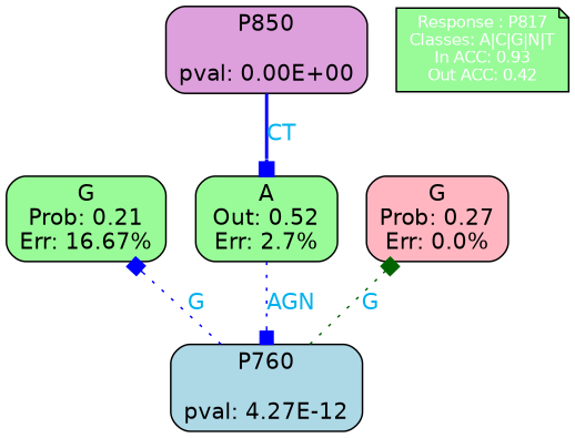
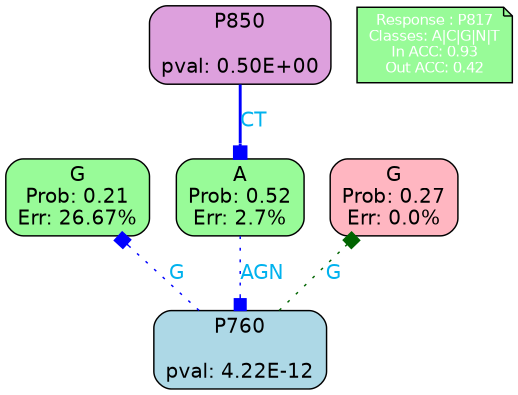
  digraph {
    ranksep=equally
    splines=polylines
    node [color=black fillcolor=palegreen fontname=helvetica shape=box style="filled, rounded"]
    edge [arrowhead=box color=blue fontcolor=deepskyblue2 fontname=helvetica style=dotted]
-   n1 [label="G\nProb: 0.21\nErr: 16.67%"]
+   n1 [label="G\nProb: 0.21\nErr: 26.67%"]
    n2 [fillcolor=lightpink label="G\nProb: 0.27\nErr: 0.0%"]
-   n3 [label="A\nOut: 0.52\nErr: 2.7%"]
+   n3 [label="A\nProb: 0.52\nErr: 2.7%"]
    n4 [align=left fontcolor=white fontsize=10 label="Response : P817\nClasses: A|C|G|N|T\nIn ACC: 0.93\nOut ACC: 0.42\n" shape=note style=filled]
-   n5 [fillcolor=plum label="P850\n\npval: 0.00E+00"]
-   n6 [fillcolor=lightblue label="P760\n\npval: 4.27E-12"]
+   n5 [fillcolor=plum label="P850\n\npval: 0.50E+00"]
+   n6 [fillcolor=lightblue label="P760\n\npval: 4.22E-12"]
    subgraph sub_1 {
      rank=same
      n1
      n2
      n3
    }
    subgraph sub_2 {
      rank=same
      n4
      n5
    }
    n3 -> n6 [label=AGN]
    n5 -> n3 [label=CT style=bold]
    n6 -> n1 [label=G]
    n6 -> n2 [color=darkgreen label=G]
  }
